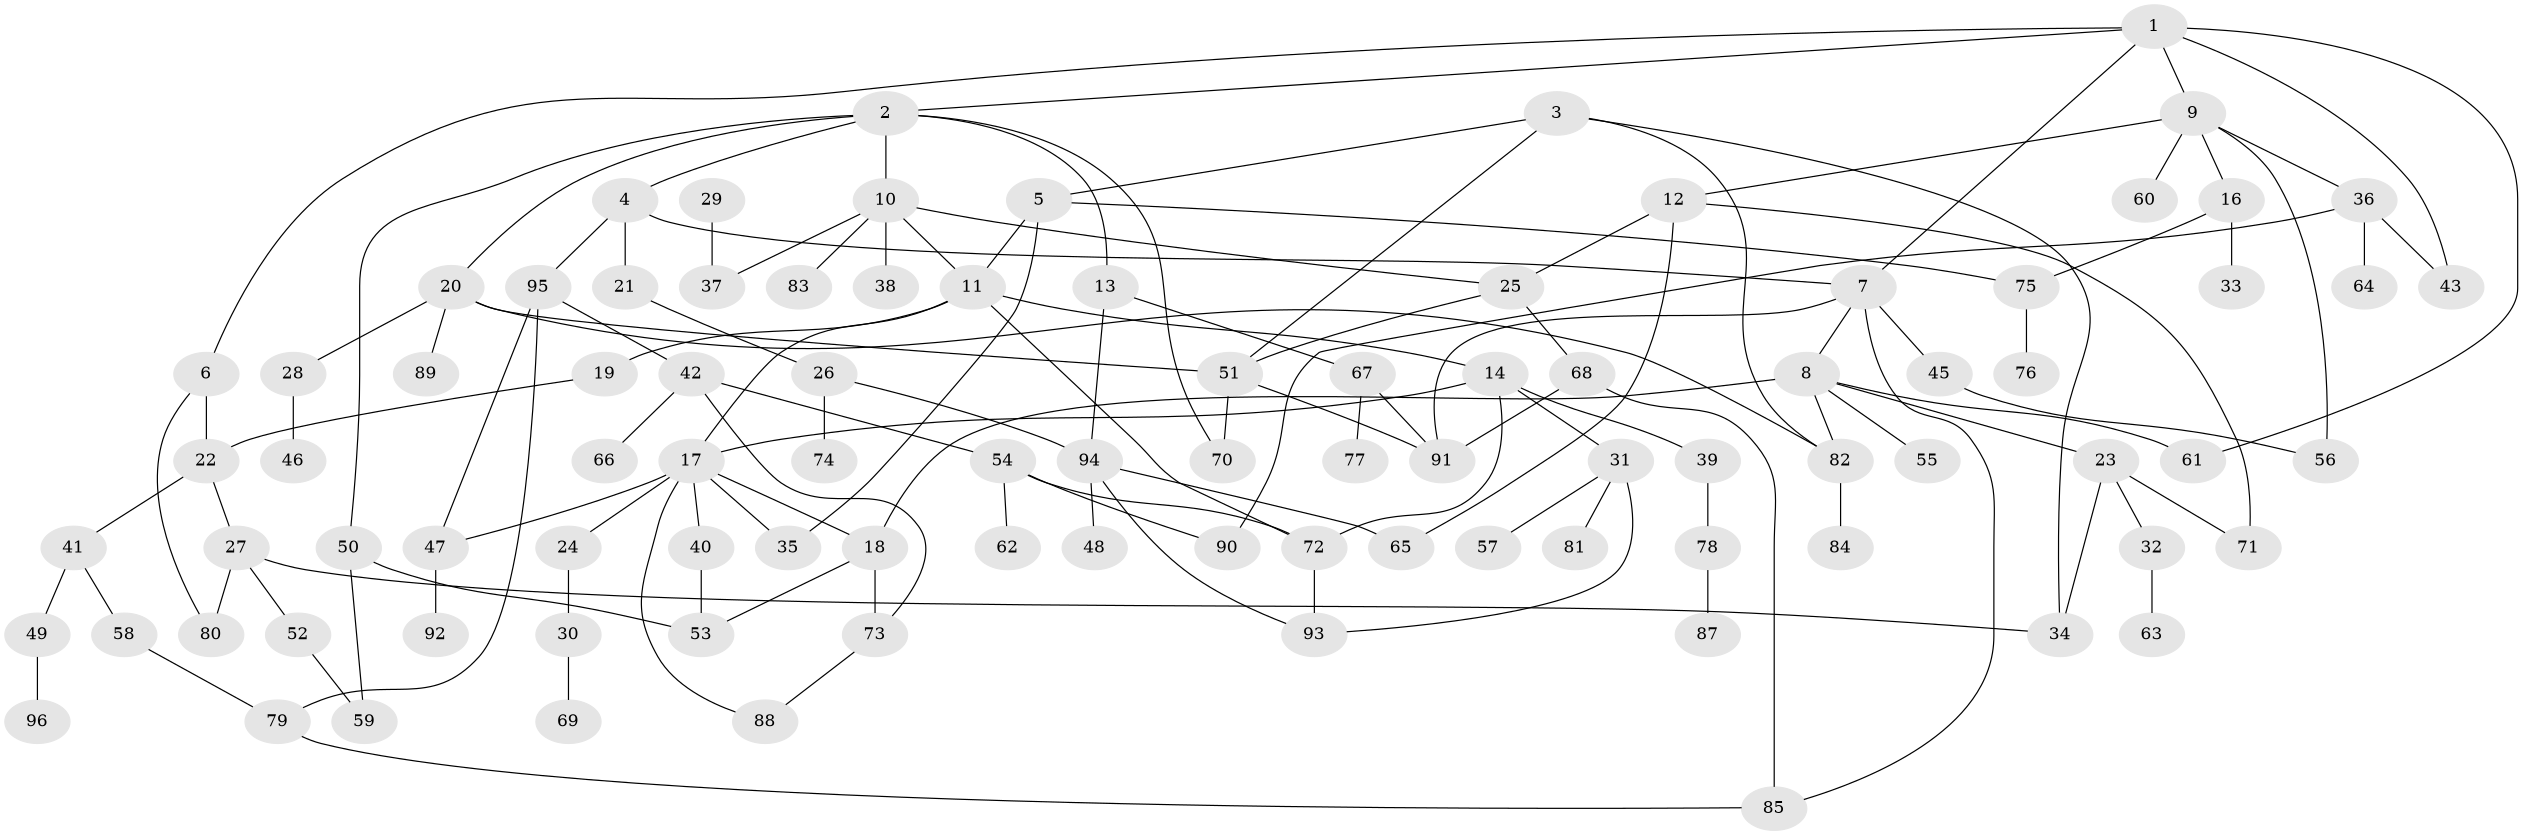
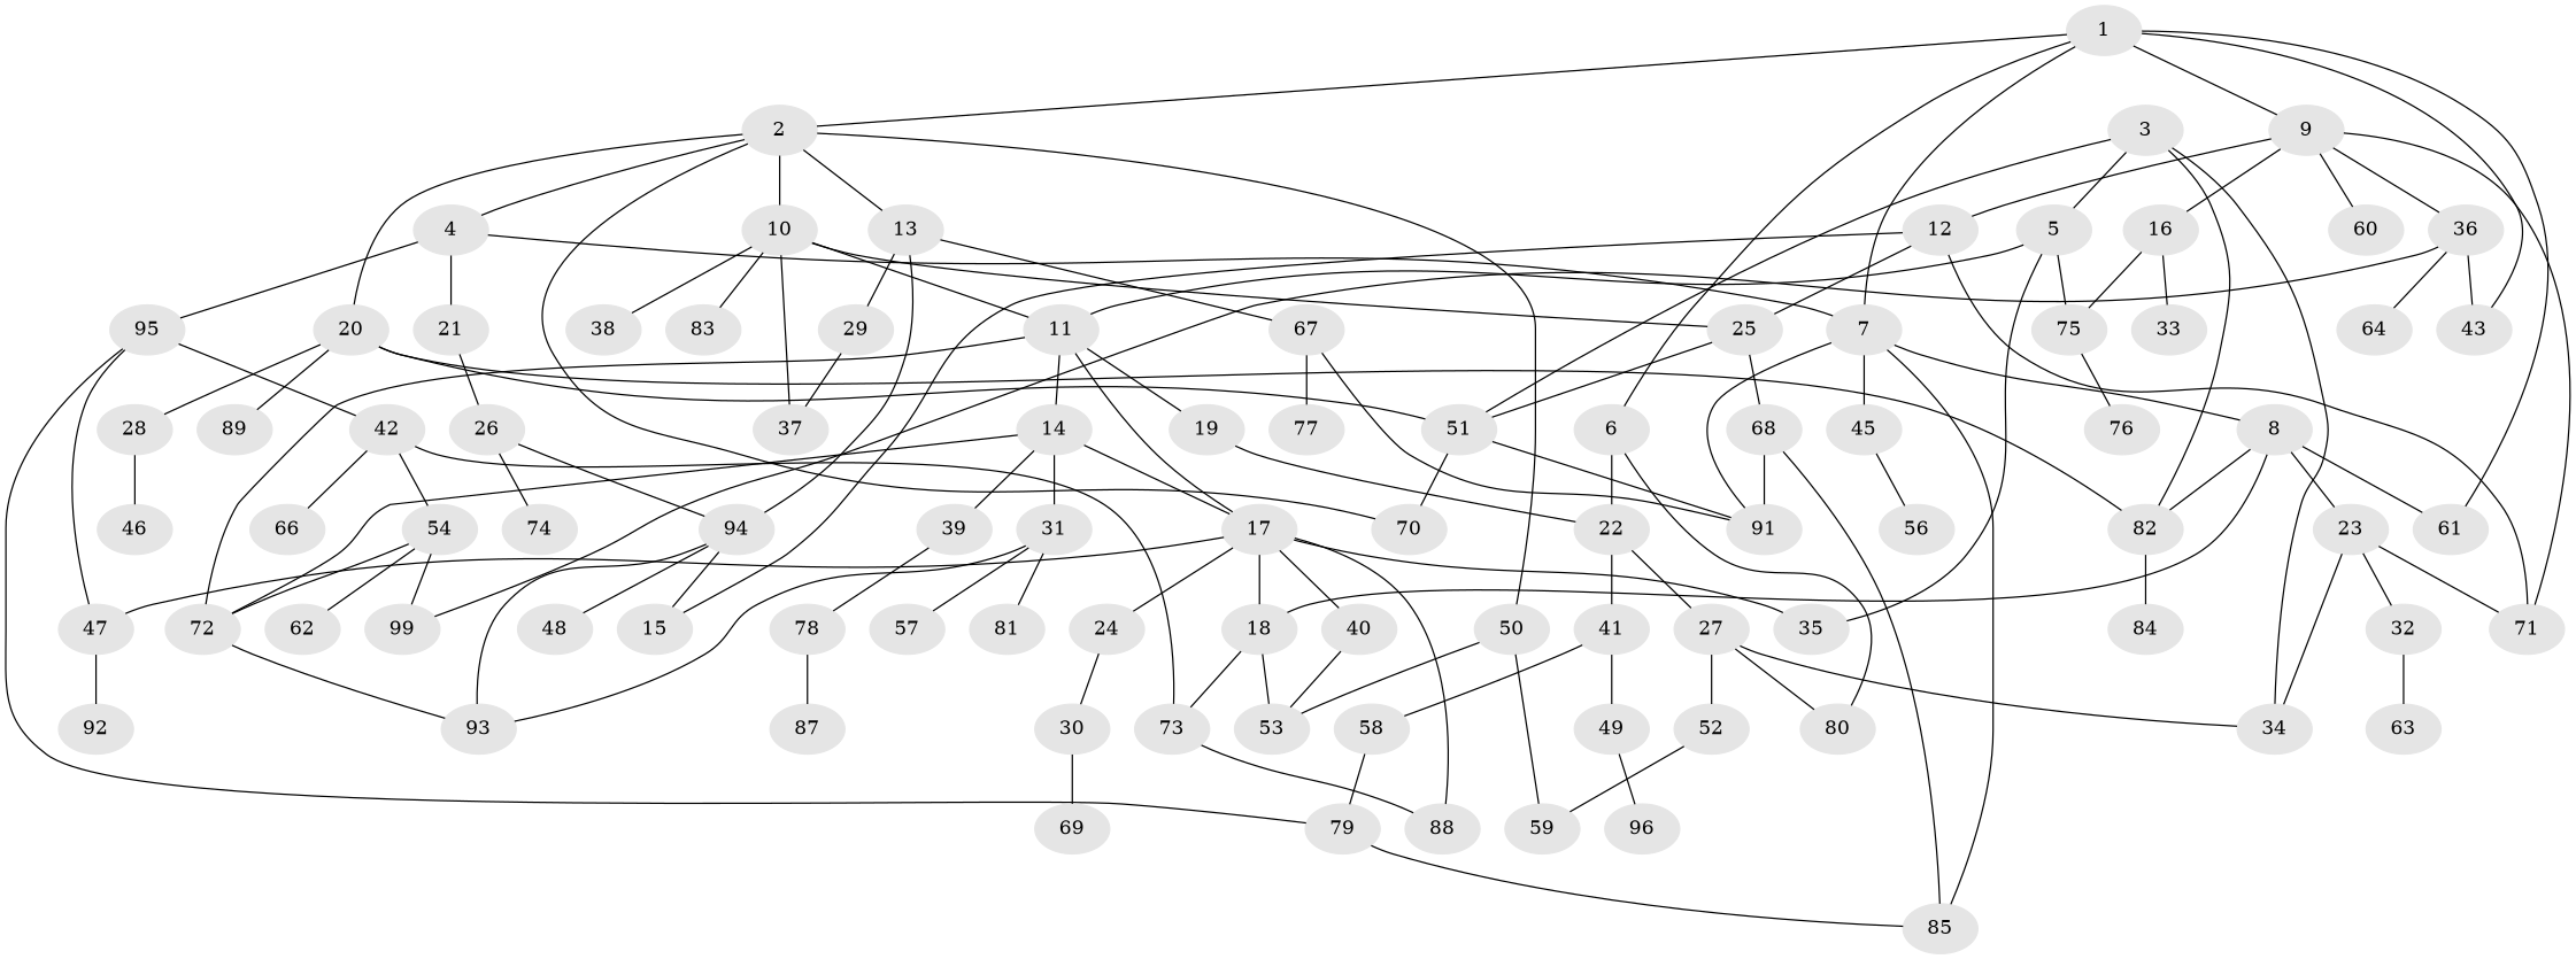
  graph {
    node [color=gray90 style=filled]
    1
    2
    6
    9
    43
    61
    7
    4
    10
    13
    20
    50
    70
    3
    5
    34
    51
    82
    22
    80
    12
    16
    36
    56
    60
    n26 [label=95]
    21
    11
    25
    37
    38
    83
    29
    n34 [label=94]
    67
    28
    89
    53
    59
    35
    75
    91
    84
    8
    45
    85
    42
    47
    79
    26
    14
    17
    19
    72
    76
    27
    41
    18
    23
-   55
    73
    71
    32
-   65
+   65 [label=15]
    33
    64
-   90
+   90 [label=99]
    68
    31
    39
    24
    40
    88
    93
    48
    77
    57
    81
    78
    54
    66
    92
    30
    46
    74
    52
    49
    58
    63
    69
    87
    n92 [label=96]
    62
    1 -- 2
    1 -- 6
    1 -- 9
    1 -- 43
    1 -- 61
    1 -- 7
    2 -- 4
    2 -- 10
    2 -- 13
    2 -- 20
    2 -- 50
    2 -- 70
    6 -- 22
    6 -- 80
    9 -- 12
    9 -- 16
    9 -- 36
-   9 -- 56
+   9 -- 71
    9 -- 60
    7 -- 91
    7 -- 8
    7 -- 45
    7 -- 85
    4 -- 7
    4 -- n26
    4 -- 21
    10 -- 11
    10 -- 25
    10 -- 37
    10 -- 38
    10 -- 83
+   13 -- 29
    13 -- n34
    13 -- 67
    20 -- 51
    20 -- 82
    20 -- 28
    20 -- 89
    50 -- 53
    50 -- 59
    3 -- 5
    3 -- 34
    3 -- 51
    3 -- 82
    5 -- 11
    5 -- 35
    5 -- 75
    51 -- 70
    51 -- 91
    82 -- 84
    22 -- 27
    22 -- 41
    12 -- 25
    12 -- 71
    12 -- 65
    16 -- 75
    16 -- 33
    36 -- 43
    36 -- 64
    36 -- 90
    n26 -- 42
    n26 -- 47
    n26 -- 79
    21 -- 26
    11 -- 14
    11 -- 17
    11 -- 19
    11 -- 72
    25 -- 51
    25 -- 68
    29 -- 37
    n34 -- 65
    n34 -- 93
    n34 -- 48
    67 -- 91
    67 -- 77
    28 -- 46
    75 -- 76
    8 -- 61
    8 -- 82
    8 -- 18
    8 -- 23
-   8 -- 55
    45 -- 56
    42 -- 73
    42 -- 54
    42 -- 66
    47 -- 92
    79 -- 85
    26 -- n34
    26 -- 74
    14 -- 17
    14 -- 72
    14 -- 31
    14 -- 39
    17 -- 35
    17 -- 47
    17 -- 18
    17 -- 24
    17 -- 40
    17 -- 88
    19 -- 22
    72 -- 93
    27 -- 34
    27 -- 80
    27 -- 52
    41 -- 49
    41 -- 58
    18 -- 53
    18 -- 73
    23 -- 34
    23 -- 71
    23 -- 32
    73 -- 88
    32 -- 63
    68 -- 91
    68 -- 85
    31 -- 93
    31 -- 57
    31 -- 81
    39 -- 78
    24 -- 30
    40 -- 53
    78 -- 87
    54 -- 72
    54 -- 90
    54 -- 62
    30 -- 69
    52 -- 59
    49 -- n92
    58 -- 79
  }
